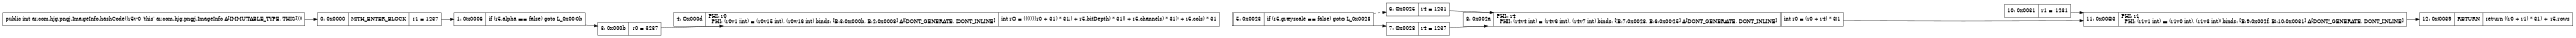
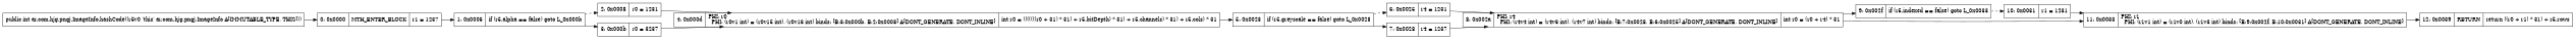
  digraph {
    rankdir=LR
    node [shape=record]
    n1 [label="{0\:\ 0x0000|MTH_ENTER_BLOCK\l|r1 = 1237\l}"]
    n2 [label="{1\:\ 0x0006|if (r5.alpha == false) goto L_0x000b\l}"]
+   n3 [label="{2\:\ 0x0008|r0 = 1231\l}"]
    n4 [label="{3\:\ 0x000b|r0 = 3237\l}"]
    n5 [label="{4\:\ 0x000d|PHI: r0 \l  PHI: (r0v1 int) = (r0v15 int), (r0v16 int) binds: [B:3:0x000b, B:2:0x0008] A[DONT_GENERATE, DONT_INLINE]\l|int r0 = (((((((r0 + 31) * 31) + r5.bitDepth) * 31) + r5.channels) * 31) + r5.cols) * 31\l}"]
    n6 [label="{5\:\ 0x0023|if (r5.greyscale == false) goto L_0x0028\l}"]
    n7 [label="{6\:\ 0x0025|r4 = 1231\l}"]
    n8 [label="{7\:\ 0x0028|r4 = 1237\l}"]
    n9 [label="{8\:\ 0x002a|PHI: r4 \l  PHI: (r4v4 int) = (r4v6 int), (r4v7 int) binds: [B:7:0x0028, B:6:0x0025] A[DONT_GENERATE, DONT_INLINE]\l|int r0 = (r0 + r4) * 31\l}"]
+   n10 [label="{9\:\ 0x002f|if (r5.indexed == false) goto L_0x0033\l}"]
    n11 [label="{11\:\ 0x0033|PHI: r1 \l  PHI: (r1v1 int) = (r1v0 int), (r1v3 int) binds: [B:9:0x002f, B:10:0x0031] A[DONT_GENERATE, DONT_INLINE]\l}"]
    n12 [label="{10\:\ 0x0031|r1 = 1231\l}"]
    n13 [label="{12\:\ 0x0039|RETURN\l|return ((r0 + r1) * 31) + r5.rows\l}"]
    n14 [label="{public int ar.com.hjg.pngj.ImageInfo.hashCode((r5v0 'this' ar.com.hjg.pngj.ImageInfo A[IMMUTABLE_TYPE, THIS])) }"]
    n1 -> n2
+   n2 -> n3 [style=dashed]
    n2 -> n4
+   n3 -> n5
    n4 -> n5
+   n5 -> n6
    n6 -> n7 [style=dashed]
    n6 -> n8
    n7 -> n9
    n8 -> n9
+   n9 -> n10
    n9 -> n11
+   n10 -> n12 [style=dashed]
    n11 -> n13
    n12 -> n11
    n14 -> n1
  }
